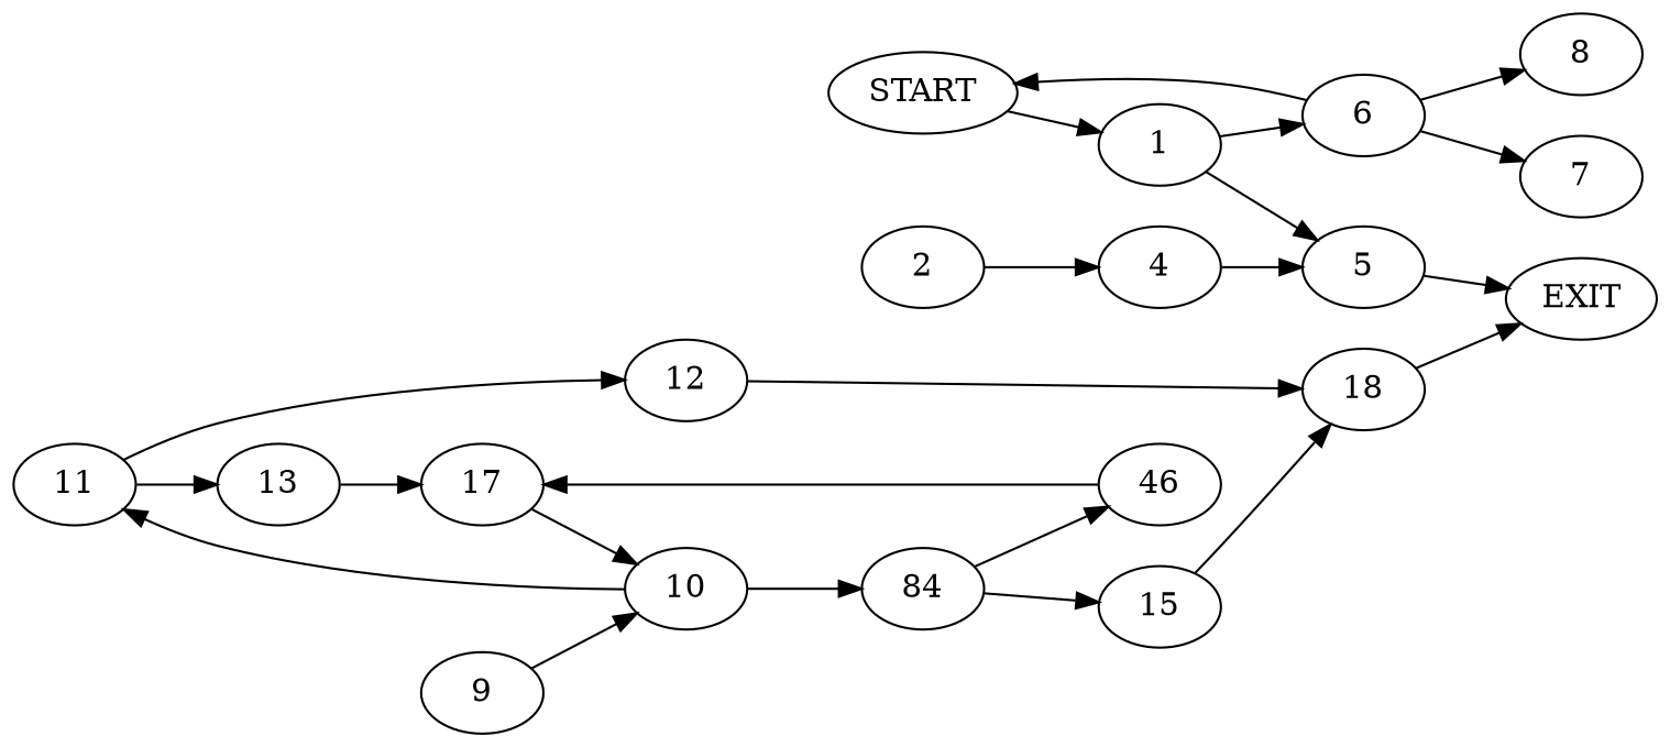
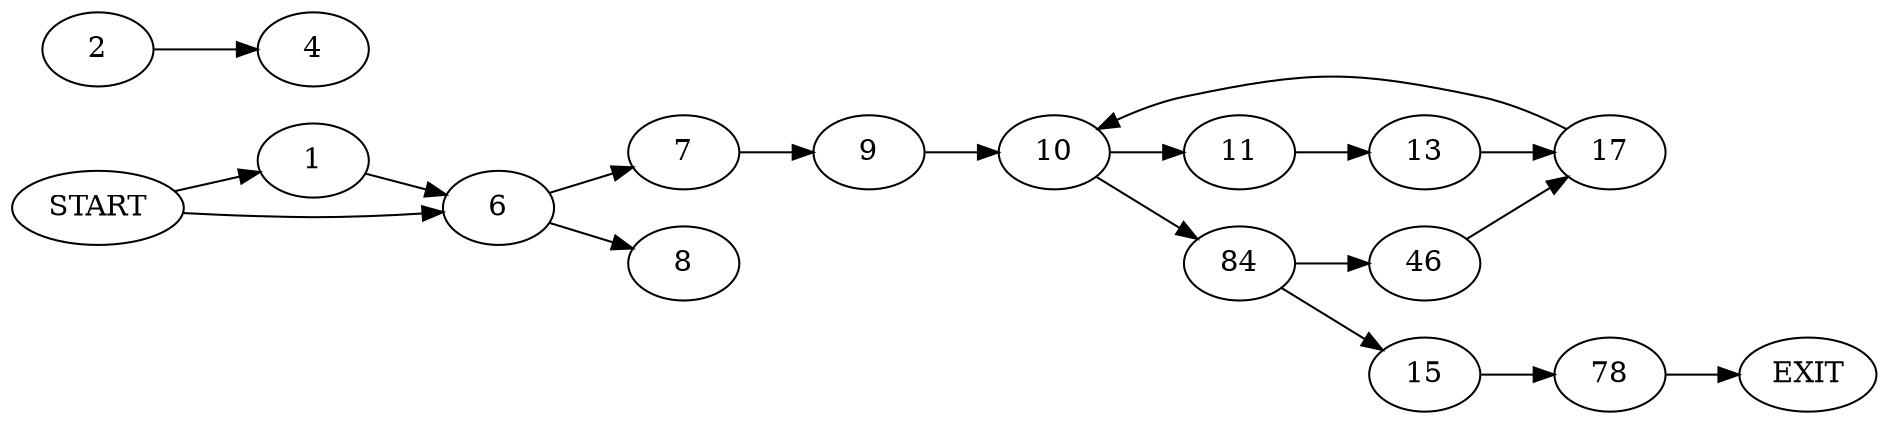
  digraph {
    rankdir=LR
    n1 [label=START]
    1
    6
-   5
    7
    8
    2
    4
    n9 [label=EXIT]
    9
    10
    11
    n13 [label=84]
-   12
    13
    15
    n17 [label=46]
-   18
+   18 [label=78]
    17
    n1 -> 1
-   6 -> n1
+   n1 -> 6
    1 -> 6
-   1 -> 5
    6 -> 7
    6 -> 8
-   5 -> n9
+   7 -> 9
    2 -> 4
-   4 -> 5
    9 -> 10
    10 -> 11
    10 -> n13
-   11 -> 12
    11 -> 13
    n13 -> 15
    n13 -> n17
-   12 -> 18
    13 -> 17
    15 -> 18
    n17 -> 17
    18 -> n9
    17 -> 10
  }
